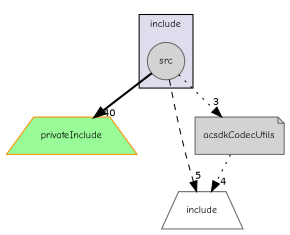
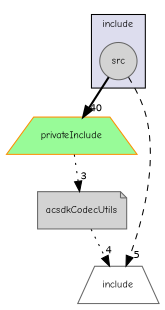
  digraph {
    compound=true
    fontname="Comic Neue"
    node [color=gray40 fillcolor=lightgrey fontname="Comic Neue" fontsize=10 shape=trapezium style=filled]
    edge [fontname="Comic Neue" labeldistance=1.5 labelfontname=Helvetica labelfontsize=10 style=dotted]
    n1 [label=src pencolor=black shape=circle]
    n2 [color=darkorange fillcolor=palegreen label=privateInclude]
    n3 [fillcolor=white label=include]
    n4 [label=acsdkCodecUtils shape=note]
    subgraph cluster_1 {
      bgcolor="#ddddee"
      fontsize=10
      label=include
      pencolor=black
      n1
    }
    n1 -> n2 [headlabel=40 style=bold]
    n1 -> n3 [headlabel=5 style=dashed]
-   n1 -> n4 [headlabel=3]
+   n2 -> n4 [headlabel=3]
    n4 -> n3 [headlabel=4]
  }
